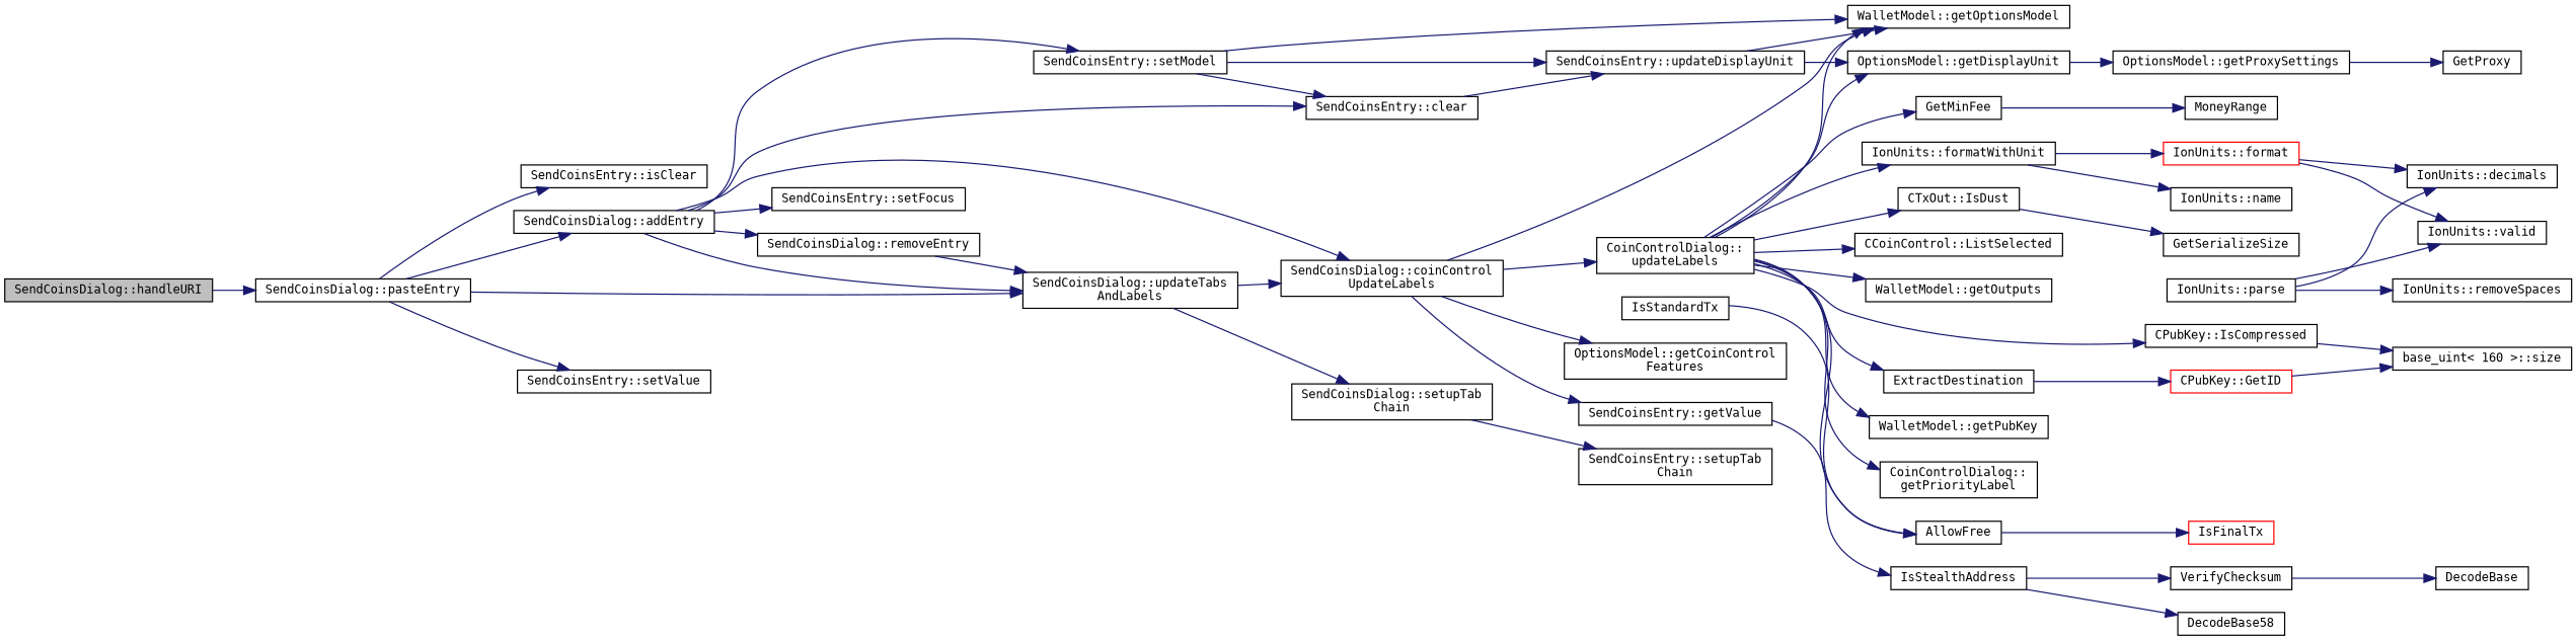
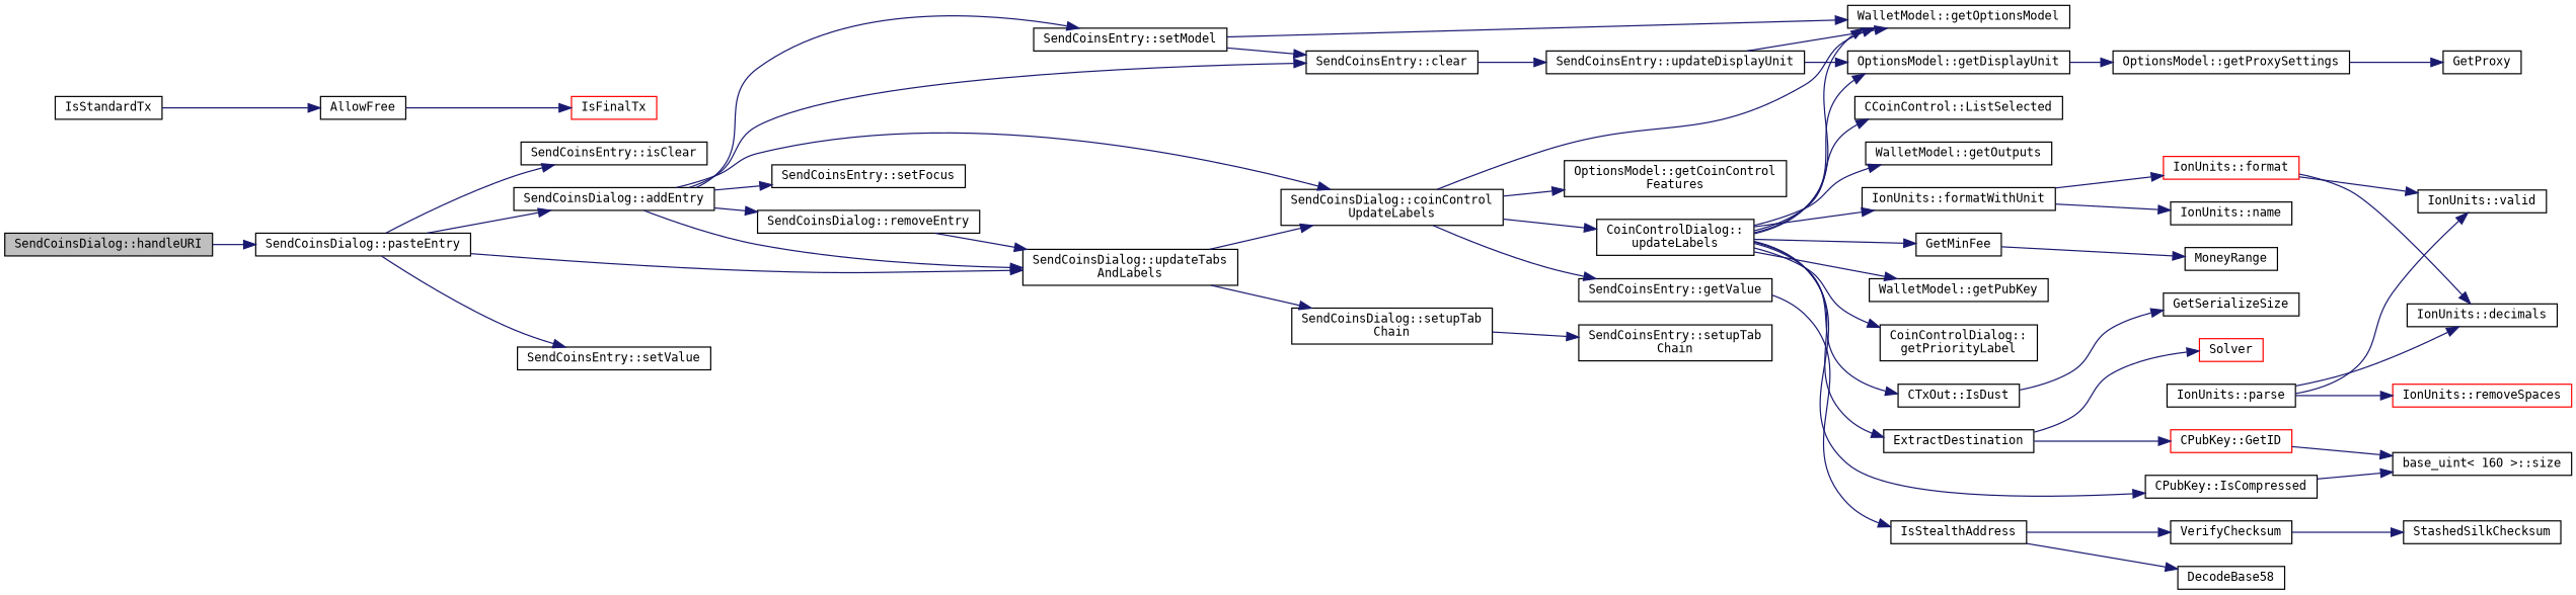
  digraph {
    fontname="DejaVu Sans Mono"
    rankdir=LR
    node [color=black fillcolor=white fontname="DejaVu Sans Mono" fontsize=10 shape=record style=filled]
    edge [color=midnightblue fontname="DejaVu Sans Mono" fontsize=10 labelfontname=Helvetica labelfontsize=10 style=solid]
    n1 [fillcolor=grey75 fontcolor=black height=0.2 label="SendCoinsDialog::handleURI" width=0.4]
    n2 [height=0.2 label="SendCoinsDialog::pasteEntry" width=0.4]
    n3 [height=0.2 label="SendCoinsEntry::isClear" width=0.4]
    n4 [height=0.2 label="SendCoinsDialog::addEntry" width=0.4]
    n5 [height=0.2 label="SendCoinsDialog::updateTabs\lAndLabels" width=0.4]
    n6 [height=0.2 label="SendCoinsEntry::setValue" width=0.4]
    n7 [height=0.2 label="IonUnits::parse" width=0.4]
    n8 [height=0.2 label="IonUnits::valid" width=0.4]
    n9 [height=0.2 label="IonUnits::decimals" width=0.4]
-   n10 [height=0.2 label="IonUnits::removeSpaces" width=0.4]
+   n10 [color=red height=0.2 label="IonUnits::removeSpaces" width=0.4]
    n11 [height=0.2 label="SendCoinsEntry::setModel" width=0.4]
    n12 [height=0.2 label="SendCoinsEntry::clear" width=0.4]
    n13 [height=0.2 label="SendCoinsDialog::removeEntry" width=0.4]
    n14 [height=0.2 label="SendCoinsDialog::coinControl\lUpdateLabels" width=0.4]
    n15 [height=0.2 label="SendCoinsEntry::setFocus" width=0.4]
    n16 [height=0.2 label="SendCoinsDialog::setupTab\lChain" width=0.4]
    n17 [height=0.2 label="WalletModel::getOptionsModel" width=0.4]
    n18 [height=0.2 label="SendCoinsEntry::updateDisplayUnit" width=0.4]
    n19 [height=0.2 label="OptionsModel::getCoinControl\lFeatures" width=0.4]
    n20 [height=0.2 label="SendCoinsEntry::getValue" width=0.4]
    n21 [height=0.2 label="CoinControlDialog::\lupdateLabels" width=0.4]
    n22 [height=0.2 label="OptionsModel::getDisplayUnit" width=0.4]
    n23 [height=0.2 label="OptionsModel::getProxySettings" width=0.4]
    n24 [height=0.2 label=GetProxy width=0.4]
    n25 [height=0.2 label="SendCoinsEntry::setupTab\lChain" width=0.4]
    n26 [height=0.2 label=IsStealthAddress width=0.4]
    n27 [height=0.2 label="CCoinControl::ListSelected" width=0.4]
    n28 [height=0.2 label="WalletModel::getOutputs" width=0.4]
    n29 [height=0.2 label=ExtractDestination width=0.4]
    n30 [height=0.2 label="WalletModel::getPubKey" width=0.4]
    n31 [height=0.2 label="CPubKey::IsCompressed" width=0.4]
    n32 [height=0.2 label="CoinControlDialog::\lgetPriorityLabel" width=0.4]
    n33 [height=0.2 label=GetMinFee width=0.4]
    n34 [height=0.2 label=AllowFree width=0.4]
    n35 [height=0.2 label="CTxOut::IsDust" width=0.4]
    n36 [height=0.2 label="IonUnits::formatWithUnit" width=0.4]
    n37 [height=0.2 label=DecodeBase58 width=0.4]
    n38 [height=0.2 label=VerifyChecksum width=0.4]
-   n39 [height=0.2 label=DecodeBase width=0.4]
+   n39 [height=0.2 label=StashedSilkChecksum width=0.4]
+   n40 [color=red height=0.2 label=Solver width=0.4]
    n41 [color=red height=0.2 label="CPubKey::GetID" width=0.4]
    n42 [height=0.2 label="base_uint\< 160 \>::size" width=0.4]
    n43 [height=0.2 label=MoneyRange width=0.4]
    n44 [color=red height=0.2 label=IsFinalTx width=0.4]
    n45 [height=0.2 label=GetSerializeSize width=0.4]
    n46 [color=red height=0.2 label="IonUnits::format" width=0.4]
    n47 [height=0.2 label="IonUnits::name" width=0.4]
    n48 [height=0.2 label=IsStandardTx width=0.4]
    n1 -> n2
    n2 -> n3
    n2 -> n4
    n2 -> n5
    n2 -> n6
    n4 -> n5
    n4 -> n11
    n4 -> n12
    n4 -> n13
    n4 -> n14
    n4 -> n15
    n5 -> n14
    n5 -> n16
    n7 -> n8
    n7 -> n9
    n7 -> n10
    n11 -> n12
    n11 -> n17
-   n11 -> n18
    n12 -> n18
    n13 -> n5
    n14 -> n17
    n14 -> n19
    n14 -> n20
    n14 -> n21
    n16 -> n25
    n18 -> n17
    n18 -> n22
    n20 -> n26
    n21 -> n17
    n21 -> n22
    n21 -> n27
    n21 -> n28
    n21 -> n29
    n21 -> n30
    n21 -> n31
    n21 -> n32
    n21 -> n33
-   n21 -> n34
    n21 -> n35
    n21 -> n36
    n22 -> n23
    n23 -> n24
    n26 -> n37
    n26 -> n38
+   n29 -> n40
    n29 -> n41
    n31 -> n42
    n33 -> n43
    n34 -> n44
    n35 -> n45
    n36 -> n46
    n36 -> n47
    n38 -> n39
    n41 -> n42
    n46 -> n8
    n46 -> n9
    n48 -> n34
  }
